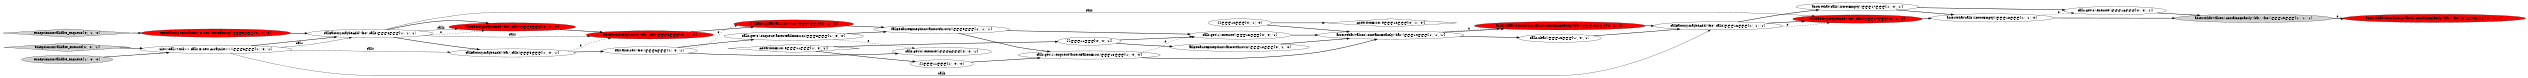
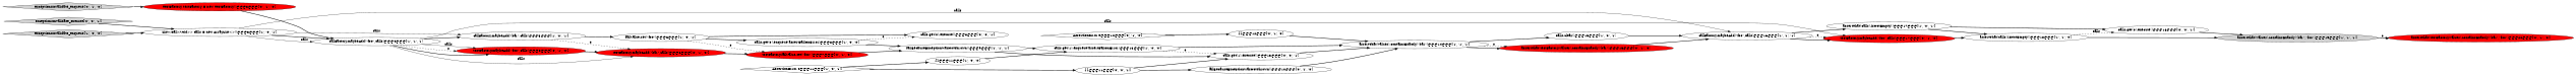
  digraph {
    rankdir=LR
    node [fillcolor=white shape=ellipse style=filled]
    edge [style=bold]
    n1 [fillcolor=red label="assertThat(testFactory.values).containsExactly(\"bar\")@@@15@@@['0', '1', '0']"]
    n2 [label="callFactory.maybeAdd(\"foo\",calls)@@@16@@@['1', '1', '1']"]
    n3 [fillcolor=red label="testFactory.maybeAdd(\"foo\",calls)@@@17@@@['0', '1', '0']"]
    n4 [label="assertThat(calls).isNotEmpty()@@@17@@@['1', '0', '1']"]
    n5 [label="assertThat(calls).isNotEmpty()@@@18@@@['1', '1', '0']"]
    n6 [label="calls.get(0).execute()@@@18@@@['0', '0', '1']"]
    n7 [fillcolor=lightgray label="assertThat(values).containsExactly(\"bar\",\"foo\")@@@19@@@['1', '1', '1']"]
    n8 [fillcolor=red label="assertThat(testFactory.values).containsExactly(\"bar\",\"foo\")@@@20@@@['0', '1', '0']"]
    n9 [fillcolor=red label="testFactory.maybeAdd(\"bar\",calls)@@@6@@@['0', '1', '0']"]
    n10 [fillcolor=red label="testFactory.failValue.set(\"foo\")@@@7@@@['0', '1', '0']"]
    n11 [label="failBecauseExceptionWasNotThrown()@@@9@@@['1', '1', '1']"]
    n12 [label="assertThat(values).containsExactly(\"bar\")@@@14@@@['1', '1', '1']"]
    n13 [label="calls.clear()@@@15@@@['1', '0', '1']"]
    n14 [label="AssertionError e@@@12@@@['0', '1', '0']" shape=diamond]
    n15 [label="{}@@@12@@@['0', '1', '0']"]
    n16 [label="calls.get(0).execute()@@@8@@@['0', '0', '1']"]
    n17 [label="calls.get(1).enqueue(assertFailOnError)@@@13@@@['1', '0', '0']"]
    n18 [label="calls.get(1).execute()@@@13@@@['0', '0', '1']"]
    n19 [label="callFactory.maybeAdd(\"bar\",calls)@@@5@@@['1', '0', '1']"]
    n20 [label="failValue.set(\"foo\")@@@6@@@['1', '0', '1']"]
    n21 [label="calls.get(0).enqueue(assertFailOnError)@@@8@@@['1', '0', '0']"]
    n22 [fillcolor=lightgray label="exceptionsInvalidate_enqueue['0', '1', '0']" shape=diamond]
    n23 [fillcolor=red label="TestFactory testFactory = new TestFactory()@@@3@@@['0', '1', '0']"]
    n24 [label="callFactory.maybeAdd(\"foo\",calls)@@@4@@@['1', '1', '1']"]
    n25 [label="List<Call<Void>> calls = new ArrayList<>()@@@3@@@['1', '0', '1']"]
    n26 [fillcolor=red label="testFactory.maybeAdd(\"foo\",calls)@@@5@@@['0', '1', '0']"]
    n27 [label="{}@@@11@@@['1', '0', '0']"]
    n28 [label="{}@@@11@@@['0', '0', '1']"]
    n29 [label="failBecauseExceptionWasNotThrown()@@@10@@@['0', '1', '0']"]
    n30 [label="AssertionError e@@@11@@@['1', '0', '1']" shape=diamond]
    n31 [fillcolor=lightgray label="exceptionsInvalidate_execute['0', '0', '1']" shape=diamond]
-   n32 [fillcolor=lightgray label="exceptionsInvalidate_enqueue['1', '0', '0']"]
+   n32 [fillcolor=lightgray label="exceptionsInvalidate_enqueue['1', '0', '0']" shape=diamond]
    n1 -> n2
    n2 -> n3
    n2 -> n3 [label=0 style=dashed]
    n2 -> n4
    n3 -> n5
    n4 -> n5
    n4 -> n6
-   n5 -> n6 [label=0 style=dashed]
+   n5 -> n6 [label=calls style=dashed]
    n5 -> n7
    n6 -> n7
    n7 -> n8 [label=0 style=dashed]
    n7 -> n8
    n9 -> n10
    n10 -> n11
    n11 -> n17
    n11 -> n18
    n12 -> n1
    n12 -> n1 [label=0 style=dashed]
    n12 -> n13
    n13 -> n2
-   n15 -> n14
+   n14 -> n15
    n15 -> n12
    n17 -> n12
    n17 -> n18 [label=0 style=dashed]
    n18 -> n12
    n19 -> n9 [label=0 style=dashed]
    n19 -> n20
    n20 -> n10 [label=0 style=dashed]
    n20 -> n16
    n20 -> n21
    n21 -> n11
    n21 -> n16 [label=0 style=dashed]
    n22 -> n23
    n23 -> n24
    n24 -> n3 [label=calls style=solid]
    n24 -> n9 [label=calls style=solid]
    n24 -> n19
    n24 -> n26
    n24 -> n26 [label=calls style=solid]
    n24 -> n26 [label=0 style=dashed]
    n25 -> n2 [label=calls style=solid]
    n25 -> n19 [label=calls style=solid]
    n25 -> n24
    n25 -> n24 [label=calls style=solid]
    n26 -> n9
    n27 -> n17
    n28 -> n18
    n28 -> n29
    n29 -> n12
    n30 -> n27
    n30 -> n28
    n31 -> n25
    n32 -> n25
  }
